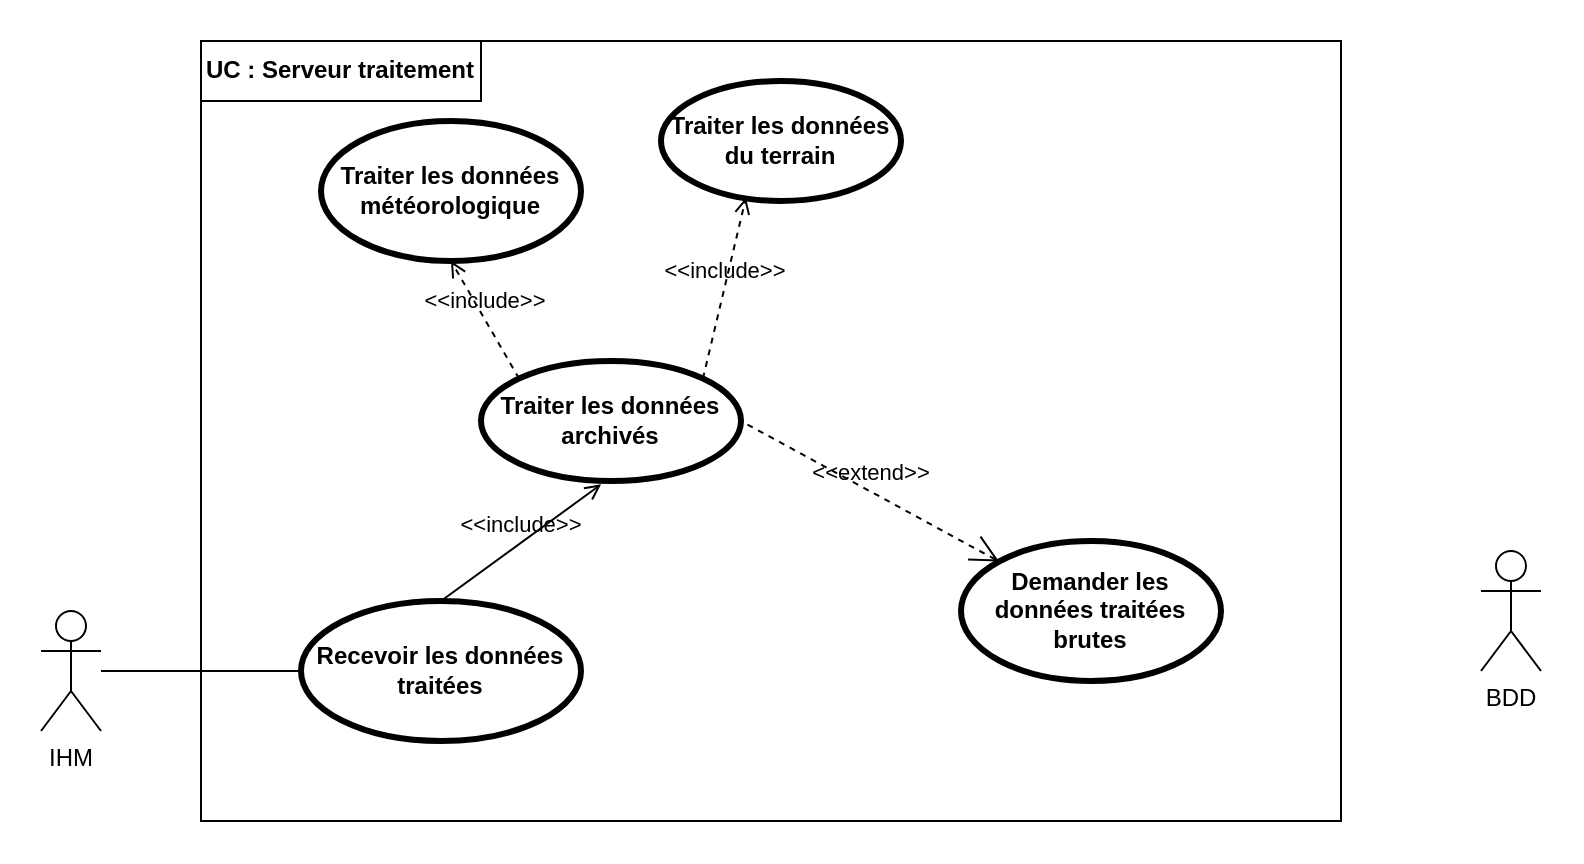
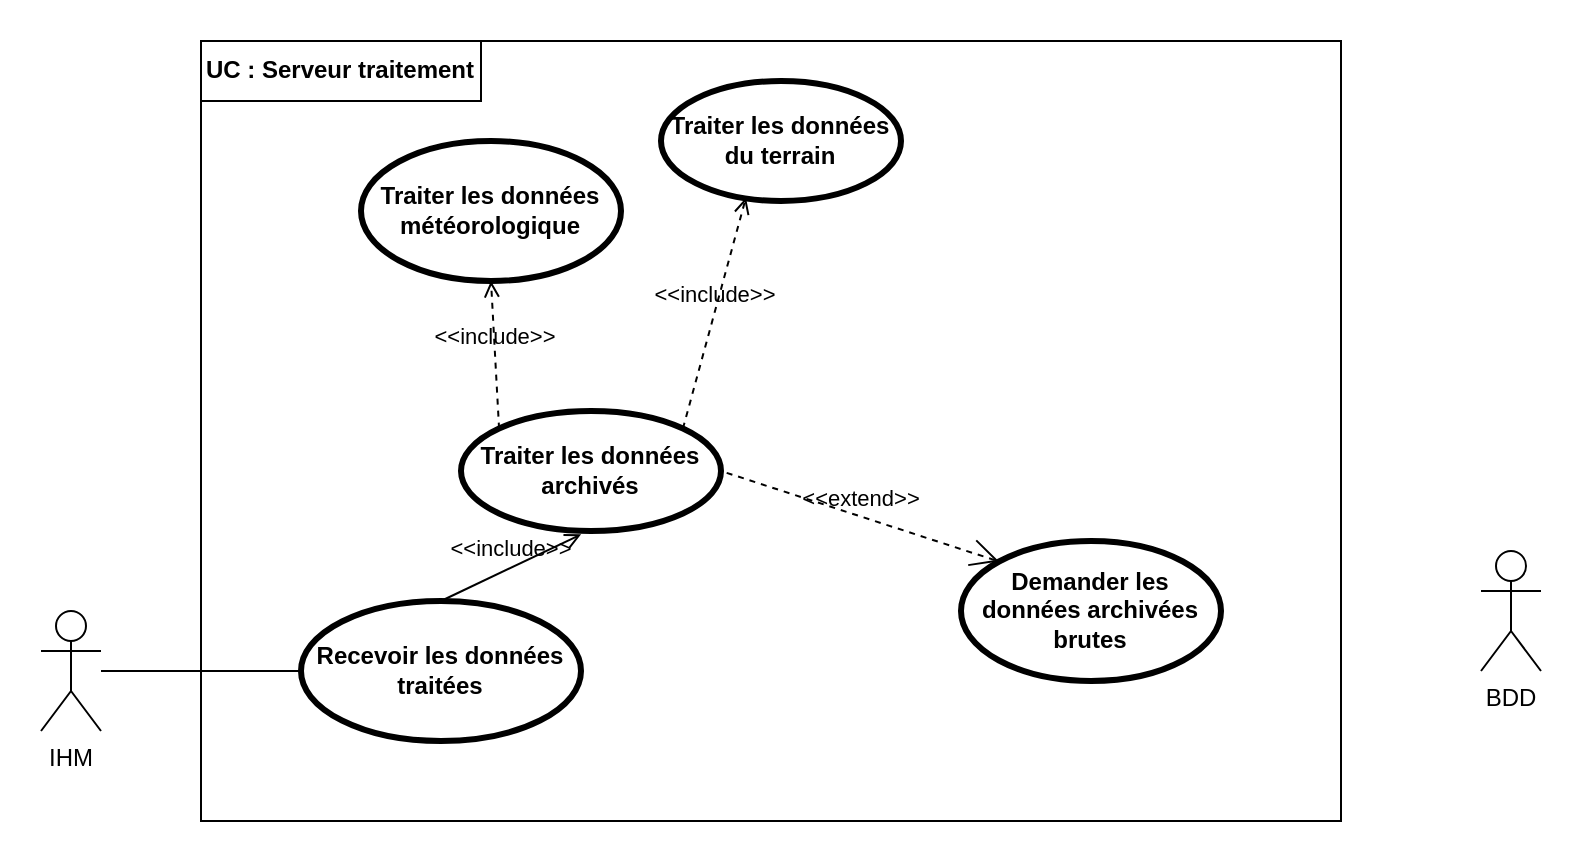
  <mxCell id="0" />
  <mxCell id="1" parent="0" />
  <mxCell id="2" value="" style="rounded=0;whiteSpace=wrap;html=1;" parent="1" vertex="1"><mxGeometry x="100" y="20" width="570" height="390" as="geometry" /></mxCell>
  <mxCell id="3" value="BDD" style="shape=umlActor;verticalLabelPosition=bottom;verticalAlign=top;html=1;outlineConnect=0;" parent="1" vertex="1"><mxGeometry x="740" y="275" width="30" height="60" as="geometry" /></mxCell>
  <mxCell id="4" value="&lt;b&gt;UC : Serveur traitement&lt;/b&gt;" style="shape=partialRectangle;whiteSpace=wrap;html=1;top=0;left=0;fillColor=none;" parent="1" vertex="1"><mxGeometry x="100" y="20" width="140" height="30" as="geometry" /></mxCell>
  <mxCell id="5" value="IHM" style="shape=umlActor;verticalLabelPosition=bottom;verticalAlign=top;html=1;outlineConnect=0;" parent="1" vertex="1"><mxGeometry x="20" y="305" width="30" height="60" as="geometry" /></mxCell>
  <mxCell id="6" value="" style="endArrow=none;html=1;rounded=0;exitX=0;exitY=0.5;exitDx=0;exitDy=0;" parent="1" source="8" target="5" edge="1"><mxGeometry width="50" height="50" relative="1" as="geometry"><mxPoint x="135" y="340" as="sourcePoint" /><mxPoint x="400" y="170" as="targetPoint" /></mxGeometry></mxCell>
- <mxCell id="7" value="Demander les données traitées brutes" style="shape=ellipse;html=1;strokeWidth=3;fontStyle=1;whiteSpace=wrap;align=center;perimeter=ellipsePerimeter;" parent="1" vertex="1"><mxGeometry x="480" y="270" width="130" height="70" as="geometry" /></mxCell>
+ <mxCell id="7" value="Demander les données archivées brutes" style="shape=ellipse;html=1;strokeWidth=3;fontStyle=1;whiteSpace=wrap;align=center;perimeter=ellipsePerimeter;" parent="1" vertex="1"><mxGeometry x="480" y="270" width="130" height="70" as="geometry" /></mxCell>
  <mxCell id="8" value="Recevoir les données traitées" style="shape=ellipse;html=1;strokeWidth=3;fontStyle=1;whiteSpace=wrap;align=center;perimeter=ellipsePerimeter;" parent="1" vertex="1"><mxGeometry x="150" y="300" width="140" height="70" as="geometry" /></mxCell>
- <mxCell id="9" value="Traiter les données météorologique" style="shape=ellipse;html=1;strokeWidth=3;fontStyle=1;whiteSpace=wrap;align=center;perimeter=ellipsePerimeter;" parent="1" vertex="1"><mxGeometry x="160" y="60" width="130" height="70" as="geometry" /></mxCell>
- <mxCell id="10" value="Traiter les données archivés" style="shape=ellipse;html=1;strokeWidth=3;fontStyle=1;whiteSpace=wrap;align=center;perimeter=ellipsePerimeter;" parent="1" vertex="1"><mxGeometry x="240" y="180" width="130" height="60" as="geometry" /></mxCell>
+ <mxCell id="9" value="Traiter les données météorologique" style="shape=ellipse;html=1;strokeWidth=3;fontStyle=1;whiteSpace=wrap;align=center;perimeter=ellipsePerimeter;" parent="1" vertex="1"><mxGeometry x="180" y="70" width="130" height="70" as="geometry" /></mxCell>
+ <mxCell id="10" value="Traiter les données archivés" style="shape=ellipse;html=1;strokeWidth=3;fontStyle=1;whiteSpace=wrap;align=center;perimeter=ellipsePerimeter;" parent="1" vertex="1"><mxGeometry x="230" y="205" width="130" height="60" as="geometry" /></mxCell>
  <mxCell id="11" value="Traiter les données du terrain" style="shape=ellipse;html=1;strokeWidth=3;fontStyle=1;whiteSpace=wrap;align=center;perimeter=ellipsePerimeter;" parent="1" vertex="1"><mxGeometry x="330" y="40" width="120" height="60" as="geometry" /></mxCell>
  <mxCell id="12" value="&amp;lt;&amp;lt;extend&amp;gt;&amp;gt;" style="edgeStyle=none;html=1;startArrow=open;endArrow=none;startSize=12;verticalAlign=bottom;dashed=1;labelBackgroundColor=none;rounded=0;exitX=0;exitY=0;exitDx=0;exitDy=0;entryX=1;entryY=0.5;entryDx=0;entryDy=0;" parent="1" source="7" target="10" edge="1"><mxGeometry width="160" relative="1" as="geometry"><mxPoint x="290" y="200" as="sourcePoint" /><mxPoint x="450" y="200" as="targetPoint" /></mxGeometry></mxCell>
  <mxCell id="13" value="&amp;lt;&amp;lt;include&amp;gt;&amp;gt;" style="edgeStyle=none;html=1;endArrow=open;verticalAlign=bottom;dashed=0;labelBackgroundColor=none;rounded=0;exitX=0.5;exitY=0;exitDx=0;exitDy=0;entryX=0.462;entryY=1.028;entryDx=0;entryDy=0;entryPerimeter=0;" parent="1" source="8" target="10" edge="1"><mxGeometry width="160" relative="1" as="geometry"><mxPoint x="290" y="200" as="sourcePoint" /><mxPoint x="450" y="200" as="targetPoint" /></mxGeometry></mxCell>
  <mxCell id="14" value="&amp;lt;&amp;lt;include&amp;gt;&amp;gt;" style="edgeStyle=none;html=1;endArrow=open;verticalAlign=bottom;dashed=1;labelBackgroundColor=none;rounded=0;entryX=0.5;entryY=1;entryDx=0;entryDy=0;exitX=0;exitY=0;exitDx=0;exitDy=0;" parent="1" source="10" target="9" edge="1"><mxGeometry width="160" relative="1" as="geometry"><mxPoint x="290" y="200" as="sourcePoint" /><mxPoint x="450" y="200" as="targetPoint" /></mxGeometry></mxCell>
  <mxCell id="15" value="&amp;lt;&amp;lt;include&amp;gt;&amp;gt;" style="edgeStyle=none;html=1;endArrow=open;verticalAlign=bottom;dashed=1;labelBackgroundColor=none;rounded=0;entryX=0.354;entryY=0.972;entryDx=0;entryDy=0;exitX=1;exitY=0;exitDx=0;exitDy=0;entryPerimeter=0;" parent="1" source="10" target="11" edge="1"><mxGeometry width="160" relative="1" as="geometry"><mxPoint x="290" y="200" as="sourcePoint" /><mxPoint x="450" y="200" as="targetPoint" /></mxGeometry></mxCell>
